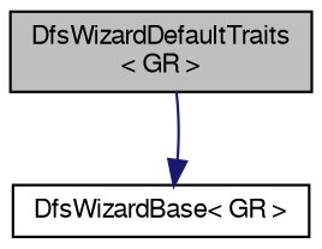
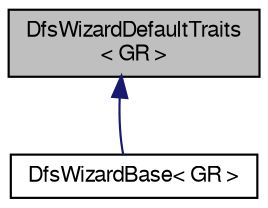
  digraph {
    node [color=black fontname=FreeSans fontsize=10 shape=record style=filled]
    n1 [fillcolor=grey75 fontcolor=black height=0.2 label="DfsWizardDefaultTraits\l\< GR \>" width=0.4]
    n2 [fillcolor=white height=0.2 label="DfsWizardBase\< GR \>" width=0.4]
-   n2 -> n1 [color=midnightblue dir=back fontname=FreeSans fontsize=10 labelfontname=FreeSans labelfontsize=10 style=solid]
+   n1 -> n2 [color=midnightblue dir=back fontname=FreeSans fontsize=10 labelfontname=FreeSans labelfontsize=10 style=solid]
  }
